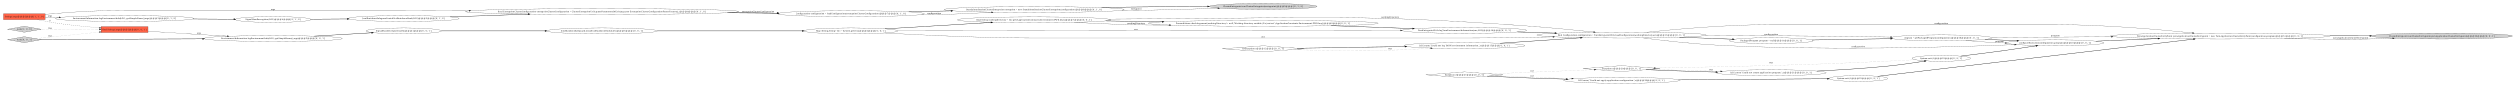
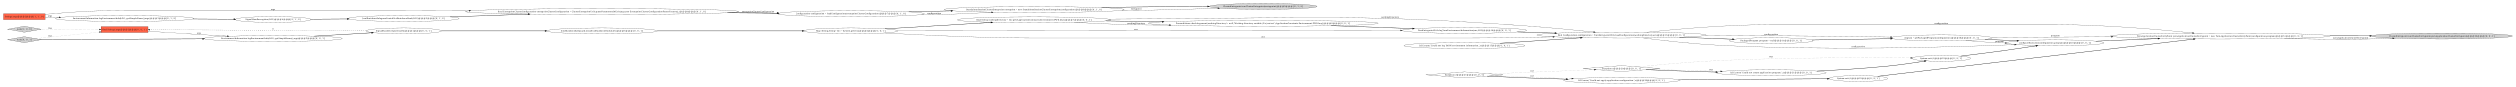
  digraph {
    fontname="PT Serif"
    rankdir=LR
    node [fillcolor=white fontname="PT Serif" shape=ellipse style=filled]
    edge [fontname="PT Serif" style=bold]
    n1 [label="Configuration configuration = loadConfiguration(entrypointClusterConfiguration)@@@7@@@['0', '1', '0']"]
    n2 [label="StandaloneSessionClusterEntrypoint entrypoint = new StandaloneSessionClusterEntrypoint(configuration)@@@8@@@['0', '1', '0']"]
    n3 [fillcolor=lightgray label="ClusterEntrypoint.runClusterEntrypoint(entrypoint)@@@9@@@['0', '1', '0']"]
    n4 [label="JvmShutdownSafeguard.installAsShutdownHook(LOG)@@@5@@@['0', '1', '0']"]
    n5 [label="final EntrypointClusterConfiguration entrypointClusterConfiguration = ClusterEntrypointUtils.parseParametersOrExit(args,new EntrypointClusterConfigurationParserFactory(),)@@@6@@@['0', '1', '0']"]
    n6 [fillcolor=lightgray label="main['0', '0', '1']" shape=diamond]
    n7 [label="EnvironmentInformation.logEnvironmentInfo(LOG,.getSimpleName(),args)@@@3@@@['0', '0', '1']"]
    n8 [fillcolor=tomato label="final String(( args@@@2@@@['0', '0', '1']" shape=box]
    n9 [label="SignalHandler.register(LOG)@@@4@@@['0', '0', '1']"]
    n10 [fillcolor=tomato label="String(( args@@@2@@@['1', '1', '0']" shape=box]
    n11 [label="EnvironmentInformation.logEnvironmentInfo(LOG,.getSimpleName(),args)@@@3@@@['0', '1', '0']"]
    n12 [label="SignalHandler.register(LOG)@@@4@@@['0', '1', '0']"]
    n13 [label="LOG.warn(\"Could not log YARN environment information.\",e)@@@13@@@['0', '0', '1']"]
    n14 [label="final Configuration configuration = YarnEntrypointUtils.loadConfiguration(workingDirectory,env)@@@15@@@['0', '0', '1']"]
    n15 [label="configureExecution(configuration,program)@@@25@@@['0', '0', '1']"]
    n16 [label="YarnApplicationClusterEntryPoint yarnApplicationClusterEntrypoint = new YarnApplicationClusterEntryPoint(configuration,program)@@@31@@@['0', '0', '1']"]
    n17 [label="PackagedProgram program = null@@@16@@@['0', '0', '1']"]
    n18 [label="program = getPackagedProgram(configuration)@@@18@@@['0', '0', '1']"]
    n19 [label="Map<String,String> env = System.getenv()@@@6@@@['0', '0', '1']"]
    n20 [label="final String workingDirectory = env.get(ApplicationConstants.Environment.PWD.key())@@@7@@@['0', '0', '1']"]
    n21 [label="YarnEntrypointUtils.logYarnEnvironmentInformation(env,LOG)@@@10@@@['0', '0', '1']"]
    n22 [label="Preconditions.checkArgument(workingDirectory != null,\"Working directory variable (%s) not set\",ApplicationConstants.Environment.PWD.key())@@@8@@@['0', '0', '1']"]
    n23 [fillcolor=lightgray label="ClusterEntrypoint.runClusterEntrypoint(yarnApplicationClusterEntrypoint)@@@32@@@['0', '0', '1']"]
    n24 [label="LOG.error(\"Could not create application program.\",e)@@@21@@@['0', '0', '1']"]
    n25 [label="System.exit(1)@@@22@@@['0', '0', '1']"]
    n26 [label="JvmShutdownSafeguard.installAsShutdownHook(LOG)@@@5@@@['0', '0', '1']"]
    n27 [label="Exception e@@@27@@@['0', '0', '1']" shape=diamond]
    n28 [label="LOG.error(\"Could not apply application configuration.\",e)@@@28@@@['0', '0', '1']"]
    n29 [label="Exception e@@@20@@@['0', '0', '1']" shape=diamond]
    n30 [label="System.exit(1)@@@29@@@['0', '0', '1']"]
-   n31 [label="IOException e@@@12@@@['0', '0', '1']" shape=diamond]
    n32 [fillcolor=lightgray label="main['1', '0', '0']" shape=diamond]
    n1 -> n2
    n1 -> n2 [label=configuration style=solid]
    n2 -> n3
    n2 -> n3 [label=entrypoint style=solid]
    n4 -> n5
    n5 -> n1 [label=entrypointClusterConfiguration style=solid]
    n5 -> n1
    n6 -> n7
    n6 -> n8 [label=true style=dotted]
    n7 -> n9
    n8 -> n7 [label=args style=solid]
    n9 -> n26
    n10 -> n5 [label=args style=solid]
-   n10 -> n8 [label=0 style=dashed]
+   n9 -> n8 [label=0 style=dashed]
    n10 -> n11 [label=args style=solid]
    n11 -> n12
    n12 -> n4
    n13 -> n14
    n14 -> n15 [label=configuration style=solid]
    n14 -> n16 [label=configuration style=solid]
    n14 -> n17
    n14 -> n18 [label=configuration style=solid]
    n15 -> n16
    n16 -> n23
    n16 -> n23 [label=yarnApplicationClusterEntrypoint style=solid]
    n17 -> n18
    n18 -> n15 [label=program style=solid]
    n18 -> n15
    n18 -> n16 [label=program style=solid]
    n19 -> n14 [label=env style=solid]
    n19 -> n20
    n19 -> n21 [label=env style=solid]
    n20 -> n14 [label=workingDirectory style=solid]
    n20 -> n22
    n20 -> n22 [label=workingDirectory style=solid]
    n21 -> n14
    n22 -> n21
    n24 -> n25
    n25 -> n15
    n26 -> n19
    n27 -> n28
    n27 -> n28 [label=true style=dotted]
    n27 -> n29 [label=true style=dotted]
    n28 -> n30
    n29 -> n24
    n29 -> n24 [label=true style=dotted]
-   n25 -> n29 [label=true style=dotted]
+   n29 -> n25 [label=true style=dotted]
    n30 -> n16
-   n31 -> n13
-   n31 -> n13 [label=true style=dotted]
    n32 -> n8 [label=true style=dotted]
  }
